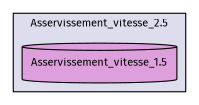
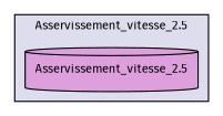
  digraph {
    compound=true
    fontname="Fira Sans"
-   n1 [fillcolor=plum fontname="Fira Sans" fontsize=10 label="Asservissement_vitesse_1.5" pencolor=black shape=cylinder style=filled]
+   n1 [fillcolor=plum fontname="Fira Sans" fontsize=10 label="Asservissement_vitesse_2.5" pencolor=black shape=cylinder style=filled]
    subgraph cluster_1 {
      bgcolor="#ddddee"
      fontsize=10
      label="Asservissement_vitesse_2.5"
      pencolor=black
      n1
    }
  }
